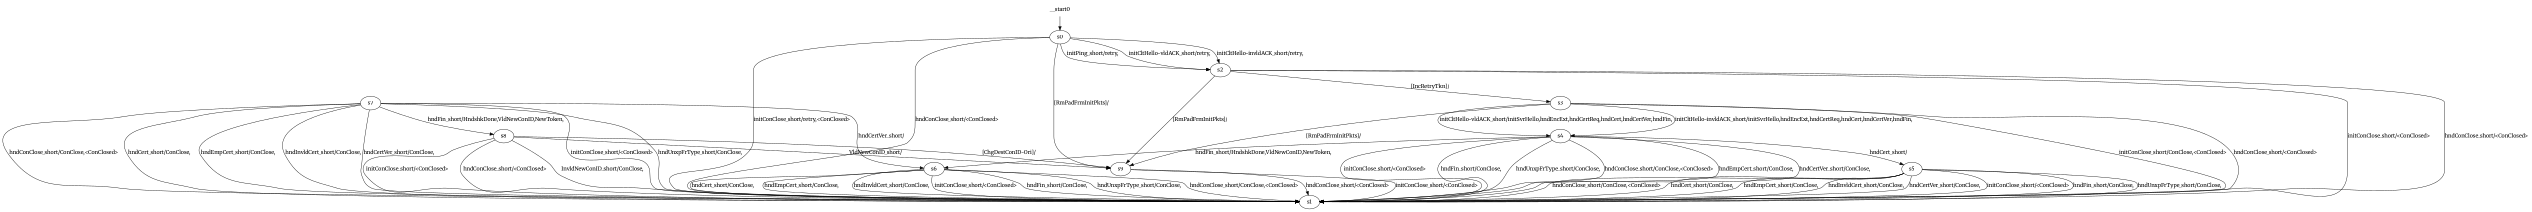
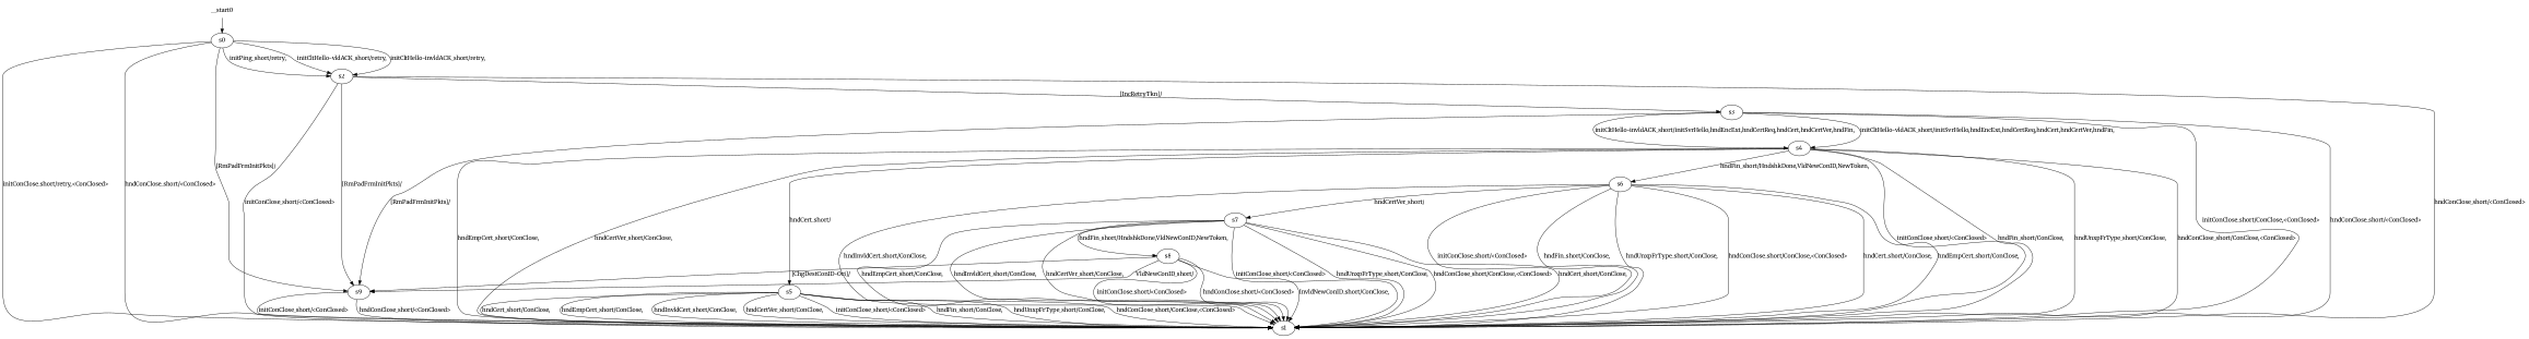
  digraph {
    fontname=Merriweather
    node [fontname=Merriweather]
    edge [fontname=Merriweather]
    n1 [label=s0]
    n2 [label=s1]
    n3 [label=s2]
    n4 [label=s9]
    n5 [label=s3]
    n6 [label=s4]
    n7 [label=s5]
    n8 [label=s6]
    n9 [label=s7]
    n10 [label=s8]
    __start0 [shape=none]
    n1 -> n2 [label="initConClose_short/retry,<ConClosed> "]
    n1 -> n2 [label="hndConClose_short/<ConClosed> "]
    n1 -> n3 [label="initPing_short/retry, "]
    n1 -> n3 [label="initCltHello-vldACK_short/retry, "]
    n1 -> n3 [label="initCltHello-invldACK_short/retry, "]
    n1 -> n4 [label="[RmPadFrmInitPkts]/ "]
    n3 -> n2 [label="initConClose_short/<ConClosed> "]
    n3 -> n2 [label="hndConClose_short/<ConClosed> "]
    n3 -> n4 [label="[RmPadFrmInitPkts]/ "]
    n3 -> n5 [label="[IncRetryTkn]/ "]
    n4 -> n2 [label="initConClose_short/<ConClosed> "]
    n4 -> n2 [label="hndConClose_short/<ConClosed> "]
    n5 -> n2 [label="initConClose_short/ConClose,<ConClosed> "]
    n5 -> n2 [label="hndConClose_short/<ConClosed> "]
    n5 -> n4 [label="[RmPadFrmInitPkts]/ "]
    n5 -> n6 [label="initCltHello-vldACK_short/initSvrHello,hndEncExt,hndCertReq,hndCert,hndCertVer,hndFin, "]
    n5 -> n6 [label="initCltHello-invldACK_short/initSvrHello,hndEncExt,hndCertReq,hndCert,hndCertVer,hndFin, "]
    n6 -> n2 [label="initConClose_short/<ConClosed> "]
    n6 -> n2 [label="hndFin_short/ConClose, "]
    n6 -> n2 [label="hndUnxpFrType_short/ConClose, "]
    n6 -> n2 [label="hndConClose_short/ConClose,<ConClosed> "]
    n6 -> n2 [label="hndEmpCert_short/ConClose, "]
    n6 -> n2 [label="hndCertVer_short/ConClose, "]
    n6 -> n7 [label="hndCert_short/ "]
    n6 -> n8 [label="hndFin_short/HndshkDone,VldNewConID,NewToken, "]
    n7 -> n2 [label="initConClose_short/<ConClosed> "]
    n7 -> n2 [label="hndFin_short/ConClose, "]
    n7 -> n2 [label="hndUnxpFrType_short/ConClose, "]
    n7 -> n2 [label="hndConClose_short/ConClose,<ConClosed> "]
    n7 -> n2 [label="hndCert_short/ConClose, "]
    n7 -> n2 [label="hndEmpCert_short/ConClose, "]
    n7 -> n2 [label="hndInvldCert_short/ConClose, "]
    n7 -> n2 [label="hndCertVer_short/ConClose, "]
    n8 -> n2 [label="initConClose_short/<ConClosed> "]
    n8 -> n2 [label="hndFin_short/ConClose, "]
    n8 -> n2 [label="hndUnxpFrType_short/ConClose, "]
    n8 -> n2 [label="hndConClose_short/ConClose,<ConClosed> "]
    n8 -> n2 [label="hndCert_short/ConClose, "]
    n8 -> n2 [label="hndEmpCert_short/ConClose, "]
    n8 -> n2 [label="hndInvldCert_short/ConClose, "]
-   n9 -> n8 [label="hndCertVer_short/ "]
+   n8 -> n9 [label="hndCertVer_short/ "]
    n9 -> n2 [label="initConClose_short/<ConClosed> "]
    n9 -> n2 [label="hndUnxpFrType_short/ConClose, "]
    n9 -> n2 [label="hndConClose_short/ConClose,<ConClosed> "]
    n9 -> n2 [label="hndCert_short/ConClose, "]
    n9 -> n2 [label="hndEmpCert_short/ConClose, "]
    n9 -> n2 [label="hndInvldCert_short/ConClose, "]
    n9 -> n2 [label="hndCertVer_short/ConClose, "]
    n9 -> n10 [label="hndFin_short/HndshkDone,VldNewConID,NewToken, "]
    n10 -> n2 [label="initConClose_short/<ConClosed> "]
    n10 -> n2 [label="hndConClose_short/<ConClosed> "]
    n10 -> n2 [label="InvldNewConID_short/ConClose, "]
    n10 -> n4 [label="VldNewConID_short/ "]
    n10 -> n4 [label="[ChgDestConID-Ori]/ "]
    __start0 -> n1
  }
